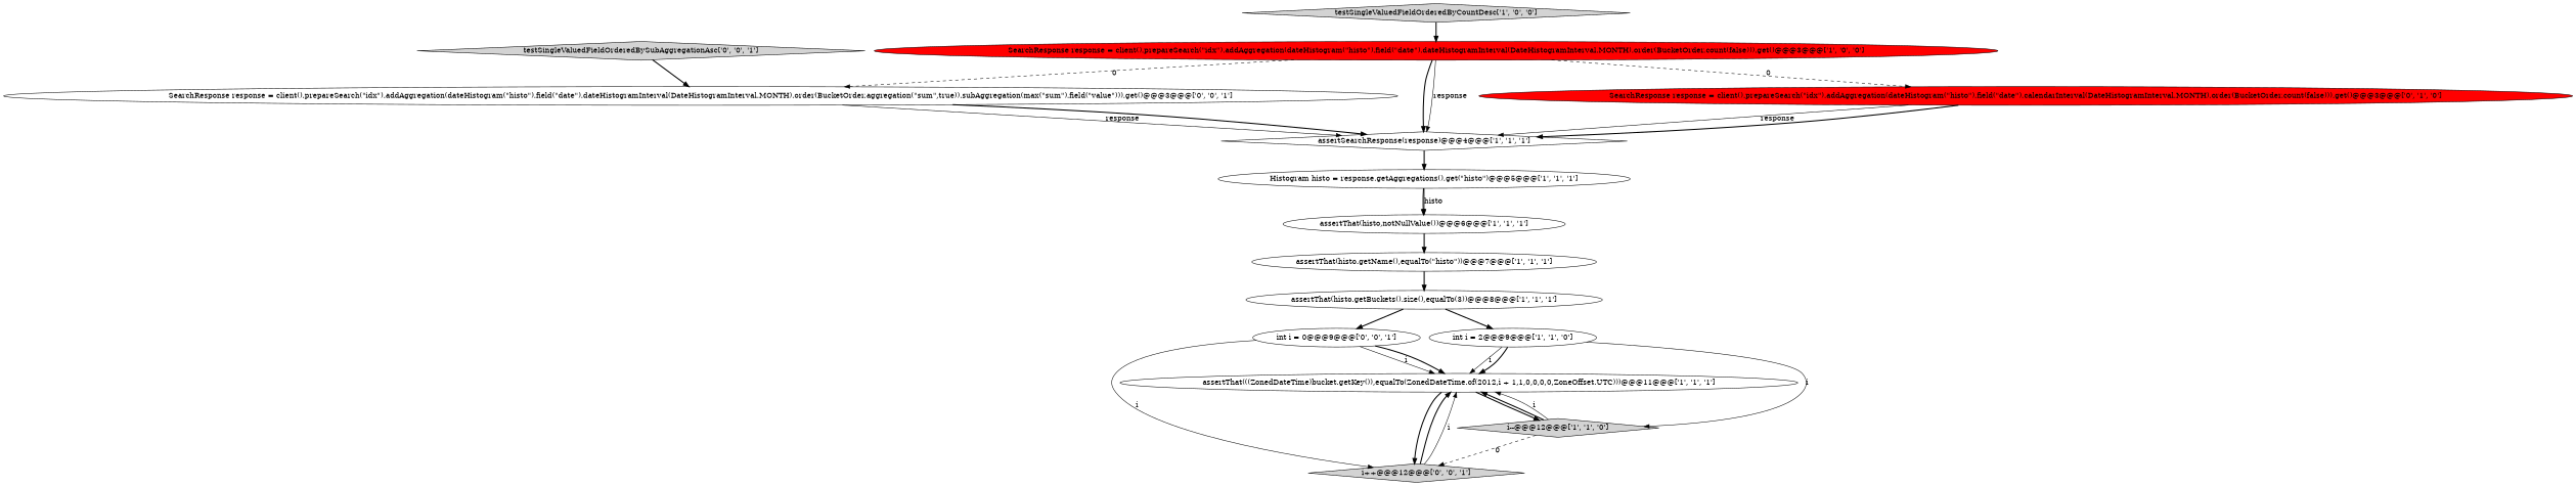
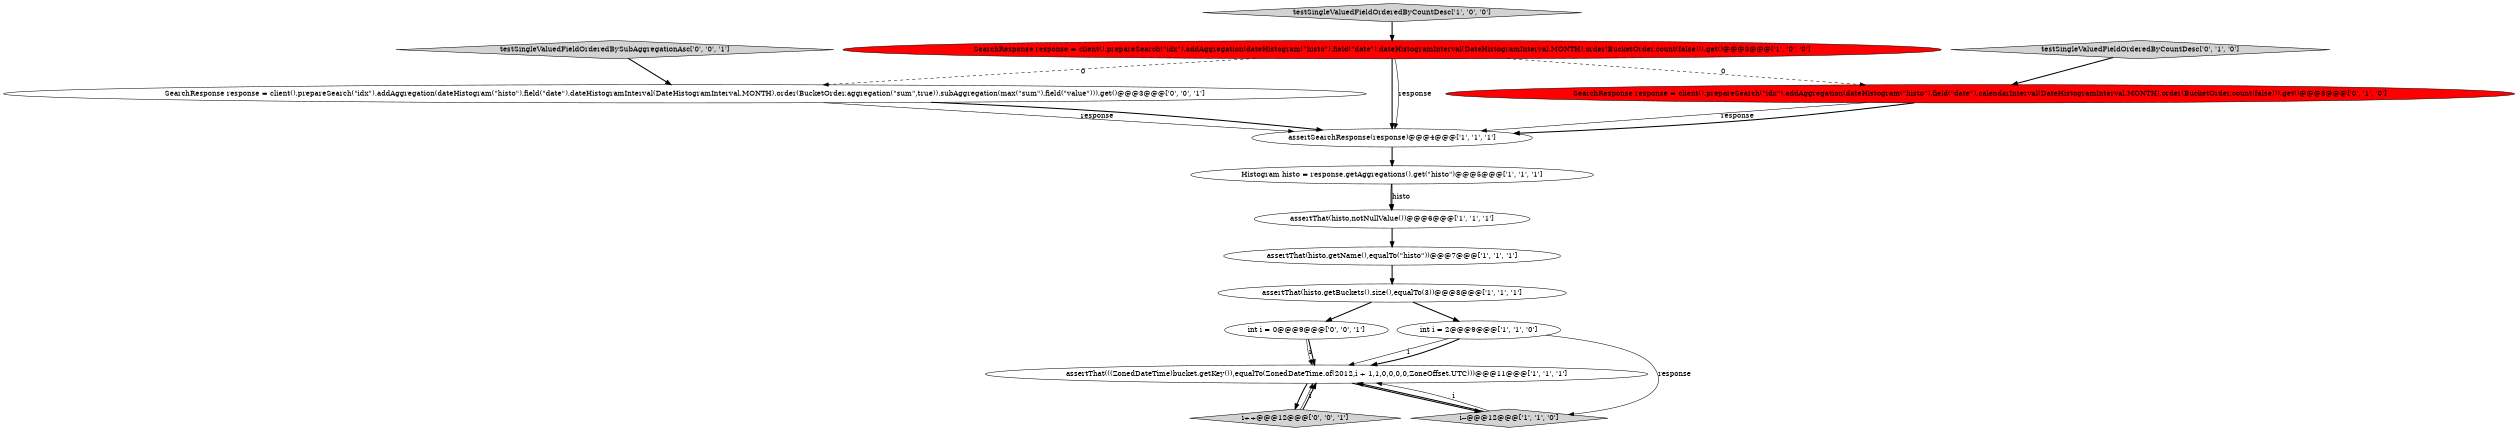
  digraph {
    node [fillcolor=white shape=ellipse style=filled]
    edge [style=bold]
    n1 [fillcolor=lightgray label="testSingleValuedFieldOrderedBySubAggregationAsc['0', '0', '1']" shape=diamond]
    n2 [label="SearchResponse response = client().prepareSearch(\"idx\").addAggregation(dateHistogram(\"histo\").field(\"date\").dateHistogramInterval(DateHistogramInterval.MONTH).order(BucketOrder.aggregation(\"sum\",true)).subAggregation(max(\"sum\").field(\"value\"))).get()@@@3@@@['0', '0', '1']"]
-   n3 [label="assertSearchResponse(response)@@@4@@@['1', '1', '1']" shape=diamond]
+   n3 [label="assertSearchResponse(response)@@@4@@@['1', '1', '1']"]
    n4 [label="assertThat(histo.getBuckets().size(),equalTo(3))@@@8@@@['1', '1', '1']"]
    n5 [label="int i = 0@@@9@@@['0', '0', '1']"]
    n6 [label="int i = 2@@@9@@@['1', '1', '0']"]
    n7 [label="assertThat(((ZonedDateTime)bucket.getKey()),equalTo(ZonedDateTime.of(2012,i + 1,1,0,0,0,0,ZoneOffset.UTC)))@@@11@@@['1', '1', '1']"]
    n8 [fillcolor=lightgray label="i++@@@12@@@['0', '0', '1']" shape=diamond]
    n9 [fillcolor=lightgray label="i--@@@12@@@['1', '1', '0']" shape=diamond]
    n10 [label="assertThat(histo,notNullValue())@@@6@@@['1', '1', '1']"]
    n11 [label="assertThat(histo.getName(),equalTo(\"histo\"))@@@7@@@['1', '1', '1']"]
    n12 [label="Histogram histo = response.getAggregations().get(\"histo\")@@@5@@@['1', '1', '1']"]
    n13 [fillcolor=lightgray label="testSingleValuedFieldOrderedByCountDesc['1', '0', '0']" shape=diamond]
    n14 [fillcolor=red label="SearchResponse response = client().prepareSearch(\"idx\").addAggregation(dateHistogram(\"histo\").field(\"date\").dateHistogramInterval(DateHistogramInterval.MONTH).order(BucketOrder.count(false))).get()@@@3@@@['1', '0', '0']"]
    n15 [fillcolor=red label="SearchResponse response = client().prepareSearch(\"idx\").addAggregation(dateHistogram(\"histo\").field(\"date\").calendarInterval(DateHistogramInterval.MONTH).order(BucketOrder.count(false))).get()@@@3@@@['0', '1', '0']"]
+   n16 [fillcolor=lightgray label="testSingleValuedFieldOrderedByCountDesc['0', '1', '0']" shape=diamond]
    n1 -> n2
    n2 -> n3 [label=response style=solid]
    n2 -> n3
    n3 -> n12
    n4 -> n5
    n4 -> n6
    n5 -> n7 [label=i style=solid]
    n5 -> n7
-   n5 -> n8 [label=i style=solid]
    n6 -> n7 [label=i style=solid]
    n6 -> n7
-   n6 -> n9 [label=i style=solid]
+   n6 -> n9 [label=response style=solid]
    n7 -> n8
    n7 -> n9
    n8 -> n7
    n8 -> n7 [label=i style=solid]
    n9 -> n7
    n9 -> n7 [label=i style=solid]
-   n9 -> n8 [label=0 style=dashed]
    n10 -> n11
    n11 -> n4
    n12 -> n10
    n12 -> n10 [label=histo style=solid]
    n13 -> n14
    n14 -> n2 [label=0 style=dashed]
    n14 -> n3
    n14 -> n3 [label=response style=solid]
    n14 -> n15 [label=0 style=dashed]
    n15 -> n3 [label=response style=solid]
    n15 -> n3
+   n16 -> n15
  }
